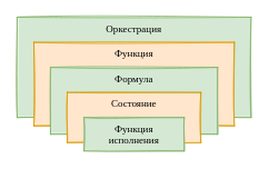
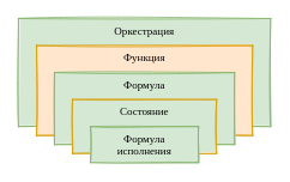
  <mxCell id="0" />
  <mxCell id="1" parent="0" />
  <mxCell id="2" value="Оркестрация" style="rounded=0;whiteSpace=wrap;html=1;verticalAlign=top;sketch=1;fontFamily=Comic Relief;fillStyle=solid;fillColor=#d5e8d4;strokeColor=#82b366;shadow=0;glass=0;" parent="1" vertex="1"><mxGeometry x="20" y="20" width="280" height="120" as="geometry" /></mxCell>
  <mxCell id="3" value="Функция" style="rounded=0;whiteSpace=wrap;html=1;verticalAlign=top;sketch=1;fontFamily=Comic Relief;fillStyle=solid;fillColor=#ffe6cc;strokeColor=#d79b00;shadow=0;glass=0;" parent="1" vertex="1"><mxGeometry x="40" y="50" width="240" height="100" as="geometry" /></mxCell>
  <mxCell id="4" value="Формула" style="rounded=0;whiteSpace=wrap;html=1;verticalAlign=top;sketch=1;fontFamily=Comic Relief;fillStyle=solid;fillColor=#d5e8d4;strokeColor=#82b366;shadow=0;glass=0;" parent="1" vertex="1"><mxGeometry x="60" y="80" width="200" height="80" as="geometry" /></mxCell>
- <mxCell id="5" value="Состояние" style="rounded=0;whiteSpace=wrap;html=1;verticalAlign=top;sketch=1;fontFamily=Comic Relief;fillStyle=solid;fillColor=#ffe6cc;strokeColor=#d79b00;shadow=0;glass=0;" parent="1" vertex="1"><mxGeometry x="80" y="110" width="160" height="60" as="geometry" /></mxCell>
- <mxCell id="6" value="Функция&lt;br&gt;исполнения" style="rounded=0;whiteSpace=wrap;html=1;verticalAlign=top;sketch=1;fontFamily=Comic Relief;strokeColor=#82b366;fillStyle=solid;fillColor=#d5e8d4;shadow=0;glass=0;" parent="1" vertex="1"><mxGeometry x="100" y="140" width="120" height="40" as="geometry" /></mxCell>
+ <mxCell id="5" value="Состояние" style="rounded=0;whiteSpace=wrap;html=1;verticalAlign=top;sketch=1;fontFamily=Comic Relief;fillStyle=solid;fillColor=#d5e8d4;strokeColor=#d79b00;shadow=0;glass=0;" parent="1" vertex="1"><mxGeometry x="80" y="110" width="160" height="60" as="geometry" /></mxCell>
+ <mxCell id="6" value="Формула&lt;br&gt;исполнения" style="rounded=0;whiteSpace=wrap;html=1;verticalAlign=top;sketch=1;fontFamily=Comic Relief;strokeColor=#82b366;fillStyle=solid;fillColor=#d5e8d4;shadow=0;glass=0;" parent="1" vertex="1"><mxGeometry x="100" y="140" width="120" height="40" as="geometry" /></mxCell>
